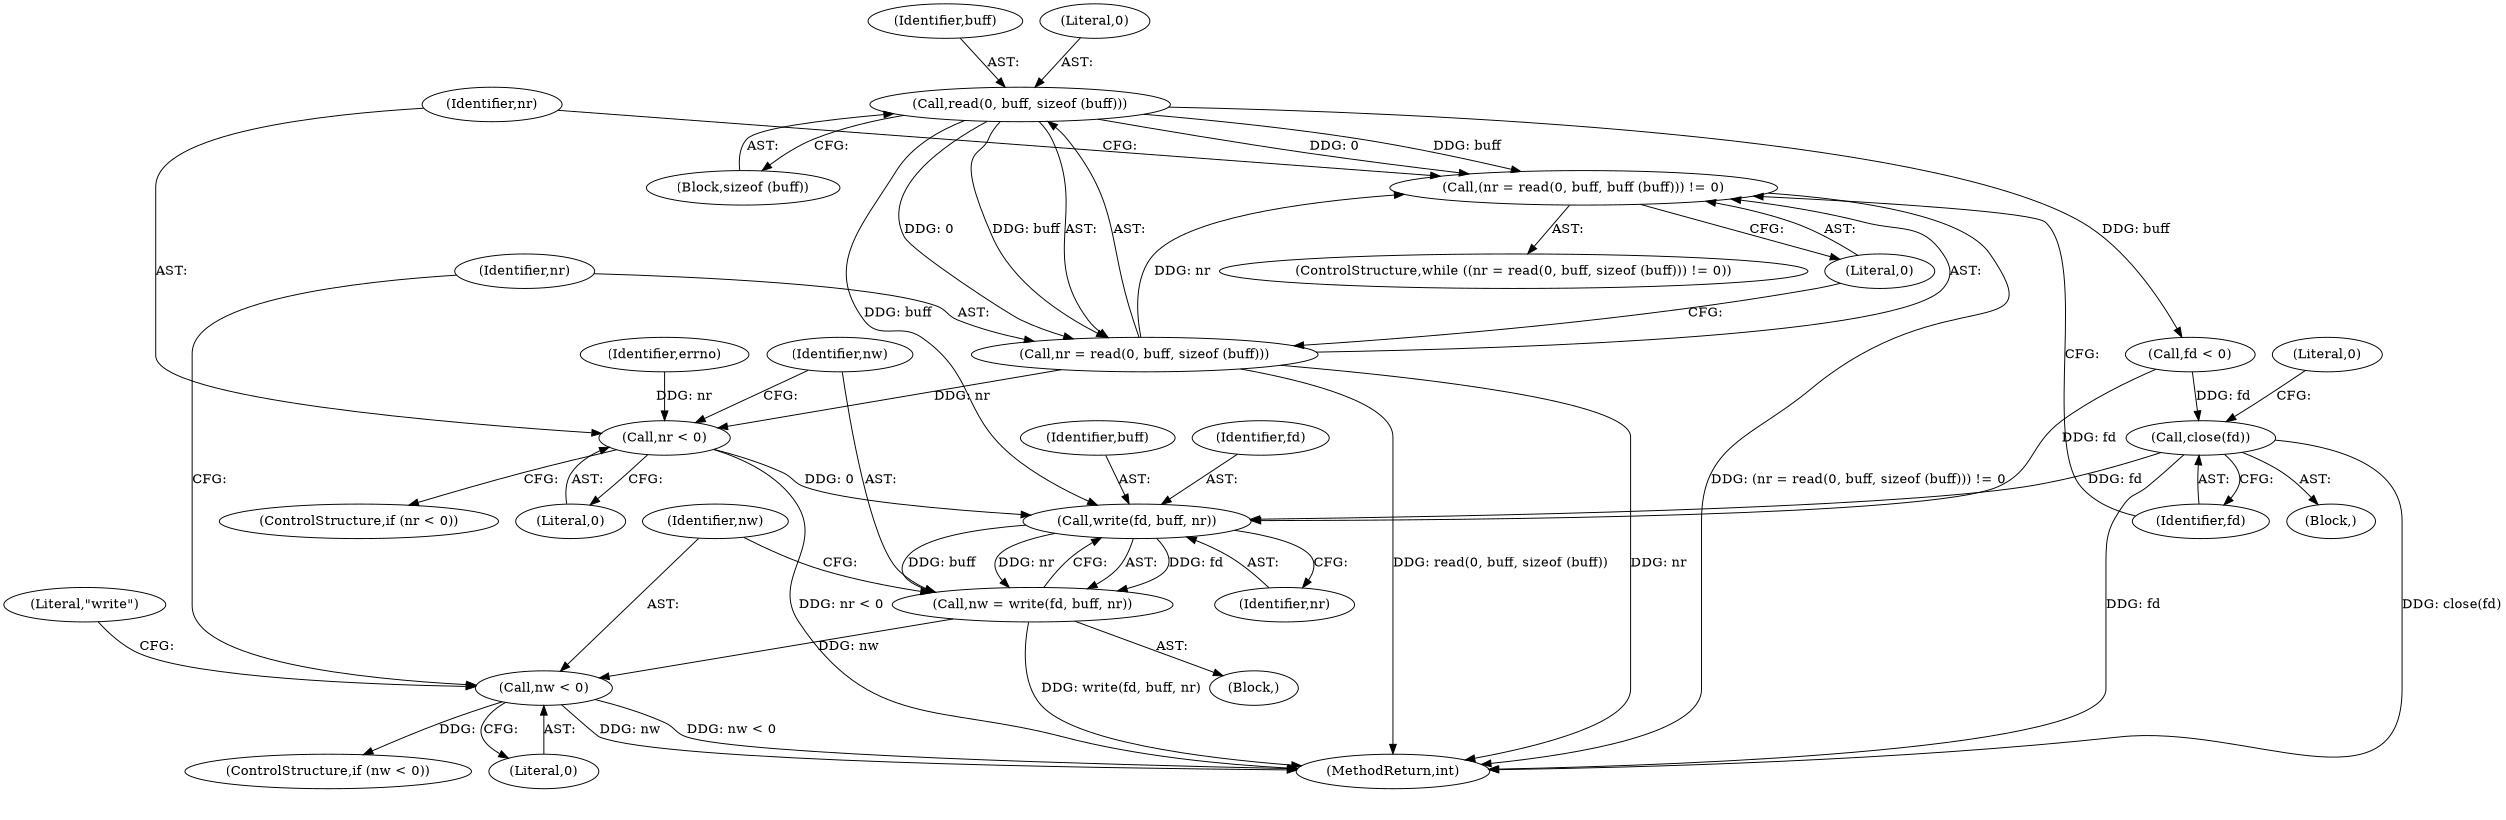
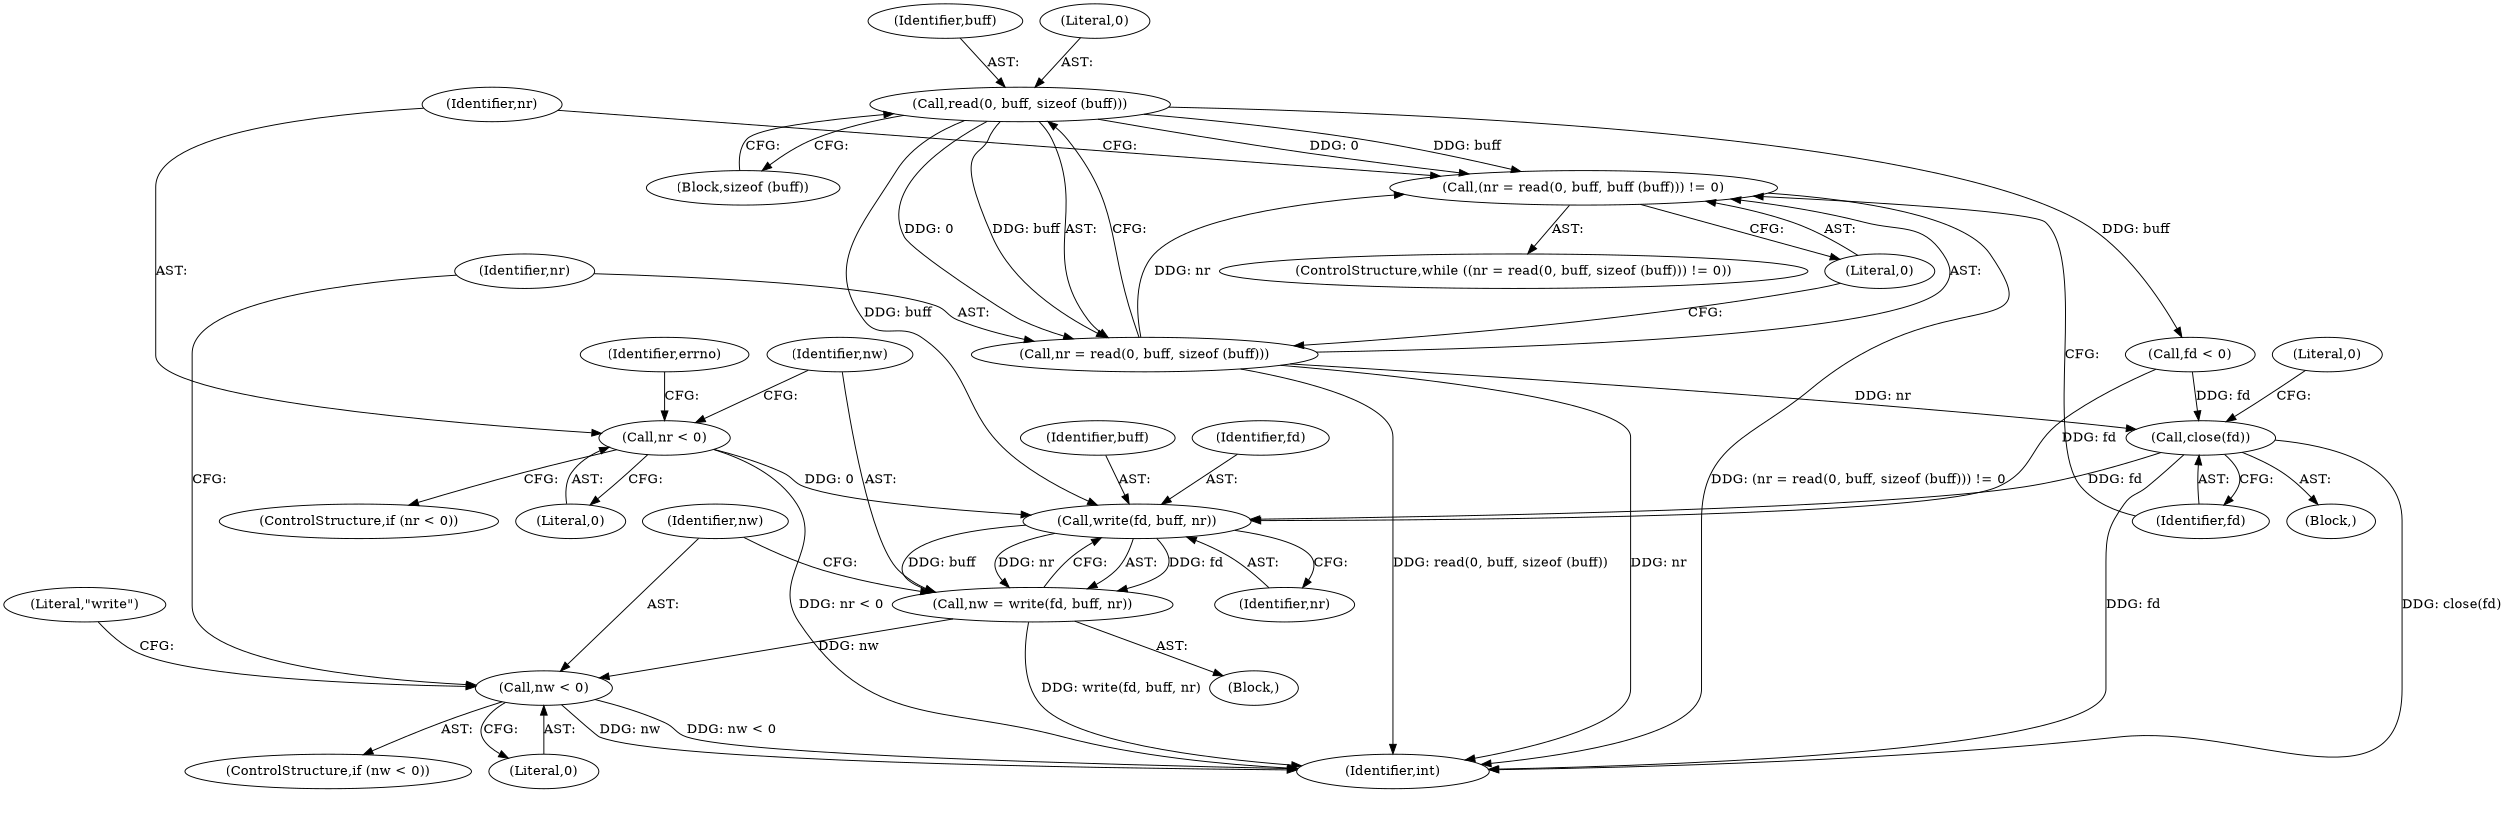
  digraph {
    n1 [label="(Call,read(0, buff, sizeof (buff)))"]
    n2 [label="(Call,(nr = read(0, buff, buff (buff))) != 0)"]
    n3 [label="(Call,nr = read(0, buff, sizeof (buff)))"]
    n4 [label="(Call,write(fd, buff, nr))"]
    n5 [label="(Block,sizeof (buff))"]
    n6 [label="(Call,fd < 0)"]
-   n7 [label="(MethodReturn,int)"]
+   n7 [label="(Identifier,int)"]
    n8 [label="(Literal,0)"]
    n9 [label="(ControlStructure,while ((nr = read(0, buff, sizeof (buff))) != 0))"]
    n10 [label="(Call,nr < 0)"]
    n11 [label="(Call,nw = write(fd, buff, nr))"]
    n12 [label="(Identifier,nr)"]
    n13 [label="(ControlStructure,if (nr < 0))"]
    n14 [label="(Literal,0)"]
    n15 [label="(Call,nw < 0)"]
    n16 [label="(Block,)"]
    n17 [label="(Call,close(fd))"]
    n18 [label="(Identifier,fd)"]
    n19 [label="(Block,)"]
    n20 [label="(Literal,0)"]
    n21 [label="(ControlStructure,if (nw < 0))"]
    n22 [label="(Identifier,errno)"]
    n23 [label="(Literal,0)"]
    n24 [label="(Literal,\"write\")"]
    n25 [label="(Identifier,buff)"]
    n26 [label="(Literal,0)"]
    n27 [label="(Identifier,nr)"]
    n28 [label="(Identifier,nw)"]
    n29 [label="(Identifier,buff)"]
    n30 [label="(Identifier,nw)"]
    n31 [label="(Identifier,nr)"]
    n32 [label="(Identifier,fd)"]
    n1 -> n2 [label="DDG: 0"]
    n1 -> n2 [label="DDG: buff"]
    n1 -> n3 [label="AST: "]
    n1 -> n3 [label="DDG: 0"]
    n1 -> n3 [label="DDG: buff"]
    n1 -> n4 [label="DDG: buff"]
    n1 -> n5 [label="CFG: "]
    n1 -> n6 [label="DDG: buff"]
    n2 -> n7 [label="DDG: (nr = read(0, buff, sizeof (buff))) != 0"]
    n2 -> n8 [label="CFG: "]
    n2 -> n9 [label="AST: "]
-   n3 -> n1 [label="AST: "]
+   n3 -> n1 [label="CFG: "]
    n3 -> n2 [label="AST: "]
    n3 -> n2 [label="DDG: nr"]
    n3 -> n7 [label="DDG: nr"]
    n3 -> n7 [label="DDG: read(0, buff, sizeof (buff))"]
-   n3 -> n10 [label="DDG: nr"]
+   n3 -> n17 [label="DDG: nr"]
    n4 -> n11 [label="AST: "]
    n4 -> n11 [label="DDG: fd"]
    n4 -> n11 [label="DDG: buff"]
    n4 -> n11 [label="DDG: nr"]
    n4 -> n12 [label="CFG: "]
-   n5 -> n1 [label="AST: "]
+   n5 -> n1 [label="CFG: "]
    n6 -> n4 [label="DDG: fd"]
    n6 -> n17 [label="DDG: fd"]
    n8 -> n2 [label="AST: "]
    n8 -> n3 [label="CFG: "]
    n10 -> n4 [label="DDG: 0"]
    n10 -> n7 [label="DDG: nr < 0"]
    n10 -> n13 [label="CFG: "]
    n10 -> n14 [label="CFG: "]
    n11 -> n4 [label="CFG: "]
    n11 -> n7 [label="DDG: write(fd, buff, nr)"]
    n11 -> n15 [label="DDG: nw"]
    n11 -> n16 [label="AST: "]
    n12 -> n4 [label="AST: "]
    n14 -> n10 [label="AST: "]
    n15 -> n7 [label="DDG: nw < 0"]
    n15 -> n7 [label="DDG: nw"]
    n15 -> n20 [label="CFG: "]
-   n15 -> n21 [label="DDG: "]
+   n15 -> n21 [label="AST: "]
    n17 -> n4 [label="DDG: fd"]
    n17 -> n7 [label="DDG: close(fd)"]
    n17 -> n7 [label="DDG: fd"]
    n17 -> n18 [label="CFG: "]
    n17 -> n19 [label="AST: "]
    n18 -> n2 [label="CFG: "]
    n18 -> n17 [label="AST: "]
    n20 -> n15 [label="AST: "]
-   n22 -> n10 [label="DDG: nr"]
+   n22 -> n10 [label="CFG: "]
    n23 -> n17 [label="CFG: "]
    n24 -> n15 [label="CFG: "]
    n25 -> n1 [label="AST: "]
    n26 -> n1 [label="AST: "]
    n27 -> n3 [label="AST: "]
    n27 -> n15 [label="CFG: "]
    n28 -> n10 [label="CFG: "]
    n28 -> n11 [label="AST: "]
    n29 -> n4 [label="AST: "]
    n30 -> n11 [label="CFG: "]
    n30 -> n15 [label="AST: "]
    n31 -> n2 [label="CFG: "]
    n31 -> n10 [label="AST: "]
    n32 -> n4 [label="AST: "]
  }
